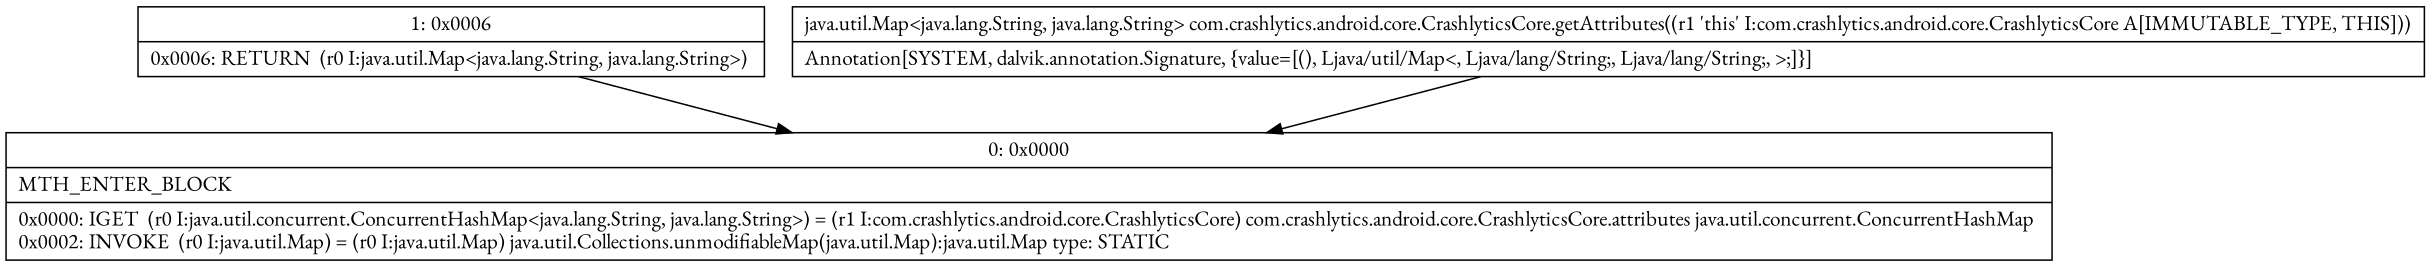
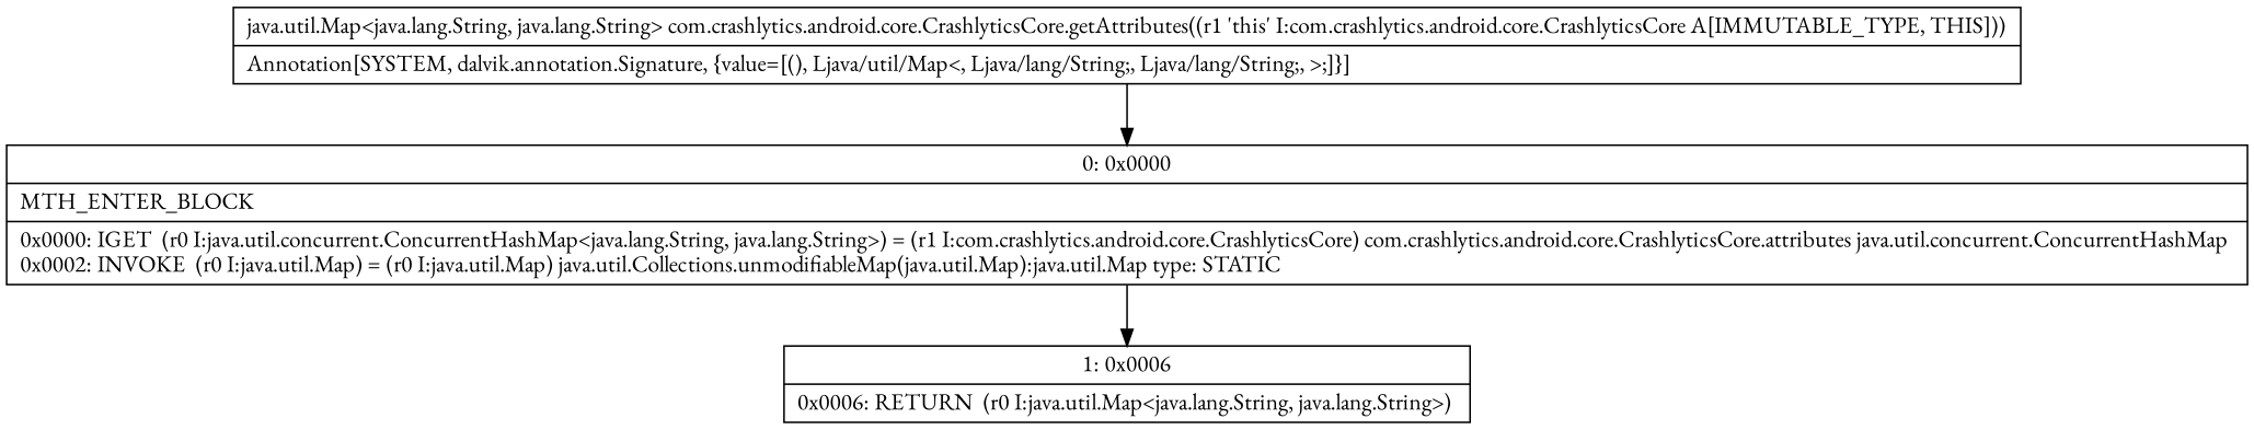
  digraph {
    fontname="EB Garamond"
    node [shape=record fontname="EB Garamond"]
    edge [fontname="EB Garamond"]
    n1 [label="{0\:\ 0x0000|MTH_ENTER_BLOCK\l|0x0000: IGET  (r0 I:java.util.concurrent.ConcurrentHashMap\<java.lang.String, java.lang.String\>) = (r1 I:com.crashlytics.android.core.CrashlyticsCore) com.crashlytics.android.core.CrashlyticsCore.attributes java.util.concurrent.ConcurrentHashMap \l0x0002: INVOKE  (r0 I:java.util.Map) = (r0 I:java.util.Map) java.util.Collections.unmodifiableMap(java.util.Map):java.util.Map type: STATIC \l}"]
    n2 [label="{1\:\ 0x0006|0x0006: RETURN  (r0 I:java.util.Map\<java.lang.String, java.lang.String\>) \l}"]
    n3 [label="{java.util.Map\<java.lang.String, java.lang.String\> com.crashlytics.android.core.CrashlyticsCore.getAttributes((r1 'this' I:com.crashlytics.android.core.CrashlyticsCore A[IMMUTABLE_TYPE, THIS]))  | Annotation[SYSTEM, dalvik.annotation.Signature, \{value=[(), Ljava\/util\/Map\<, Ljava\/lang\/String;, Ljava\/lang\/String;, \>;]\}]\l}"]
-   n2 -> n1
+   n1 -> n2
    n3 -> n1
  }
